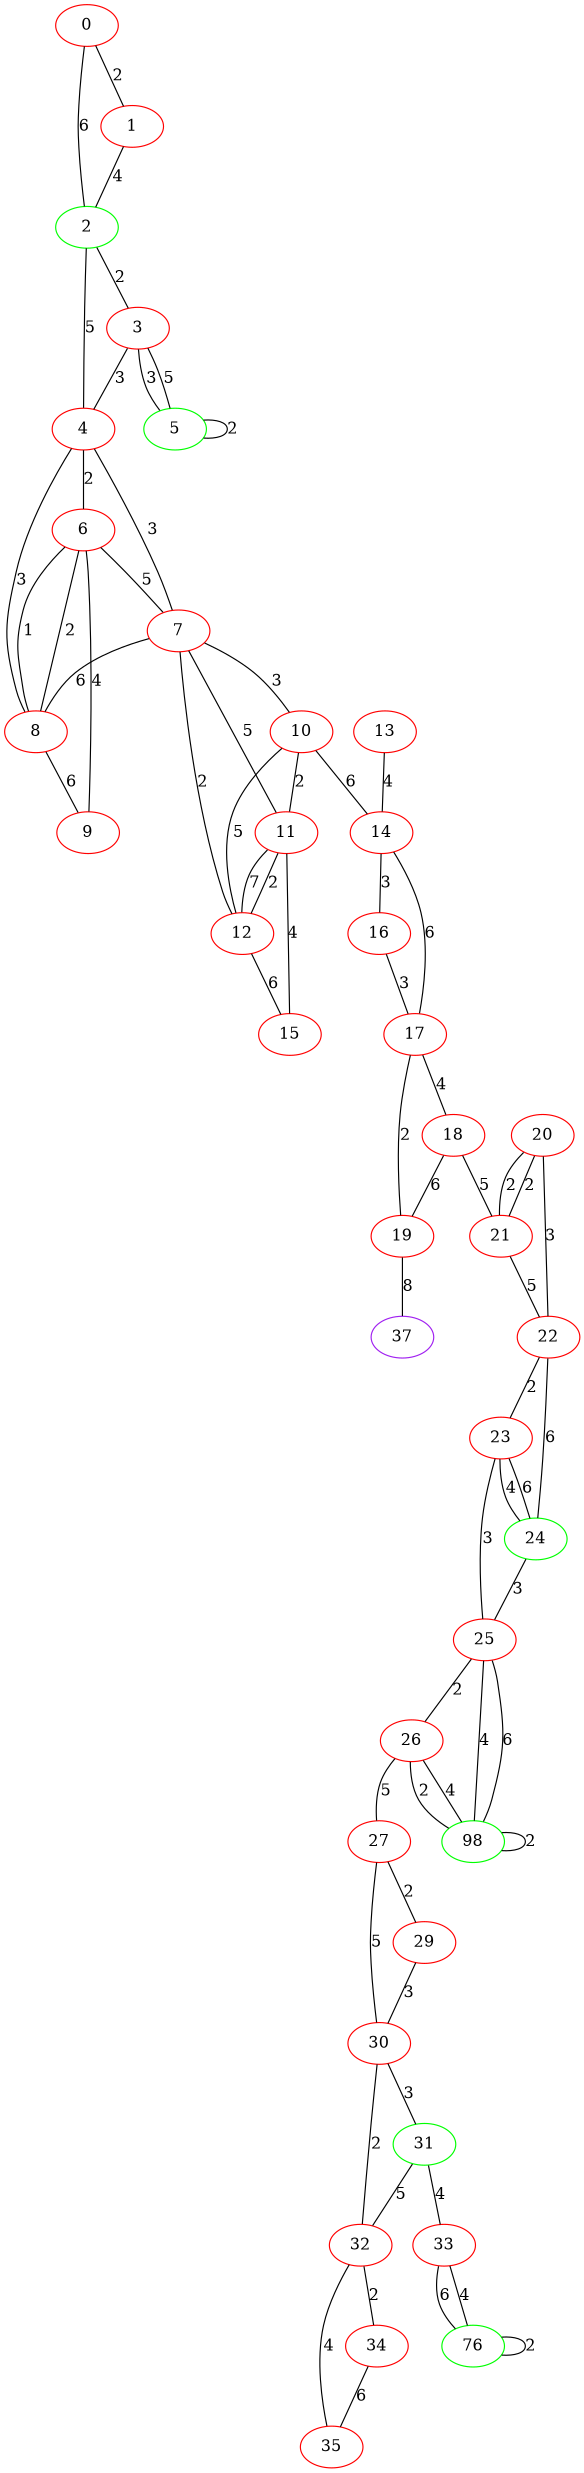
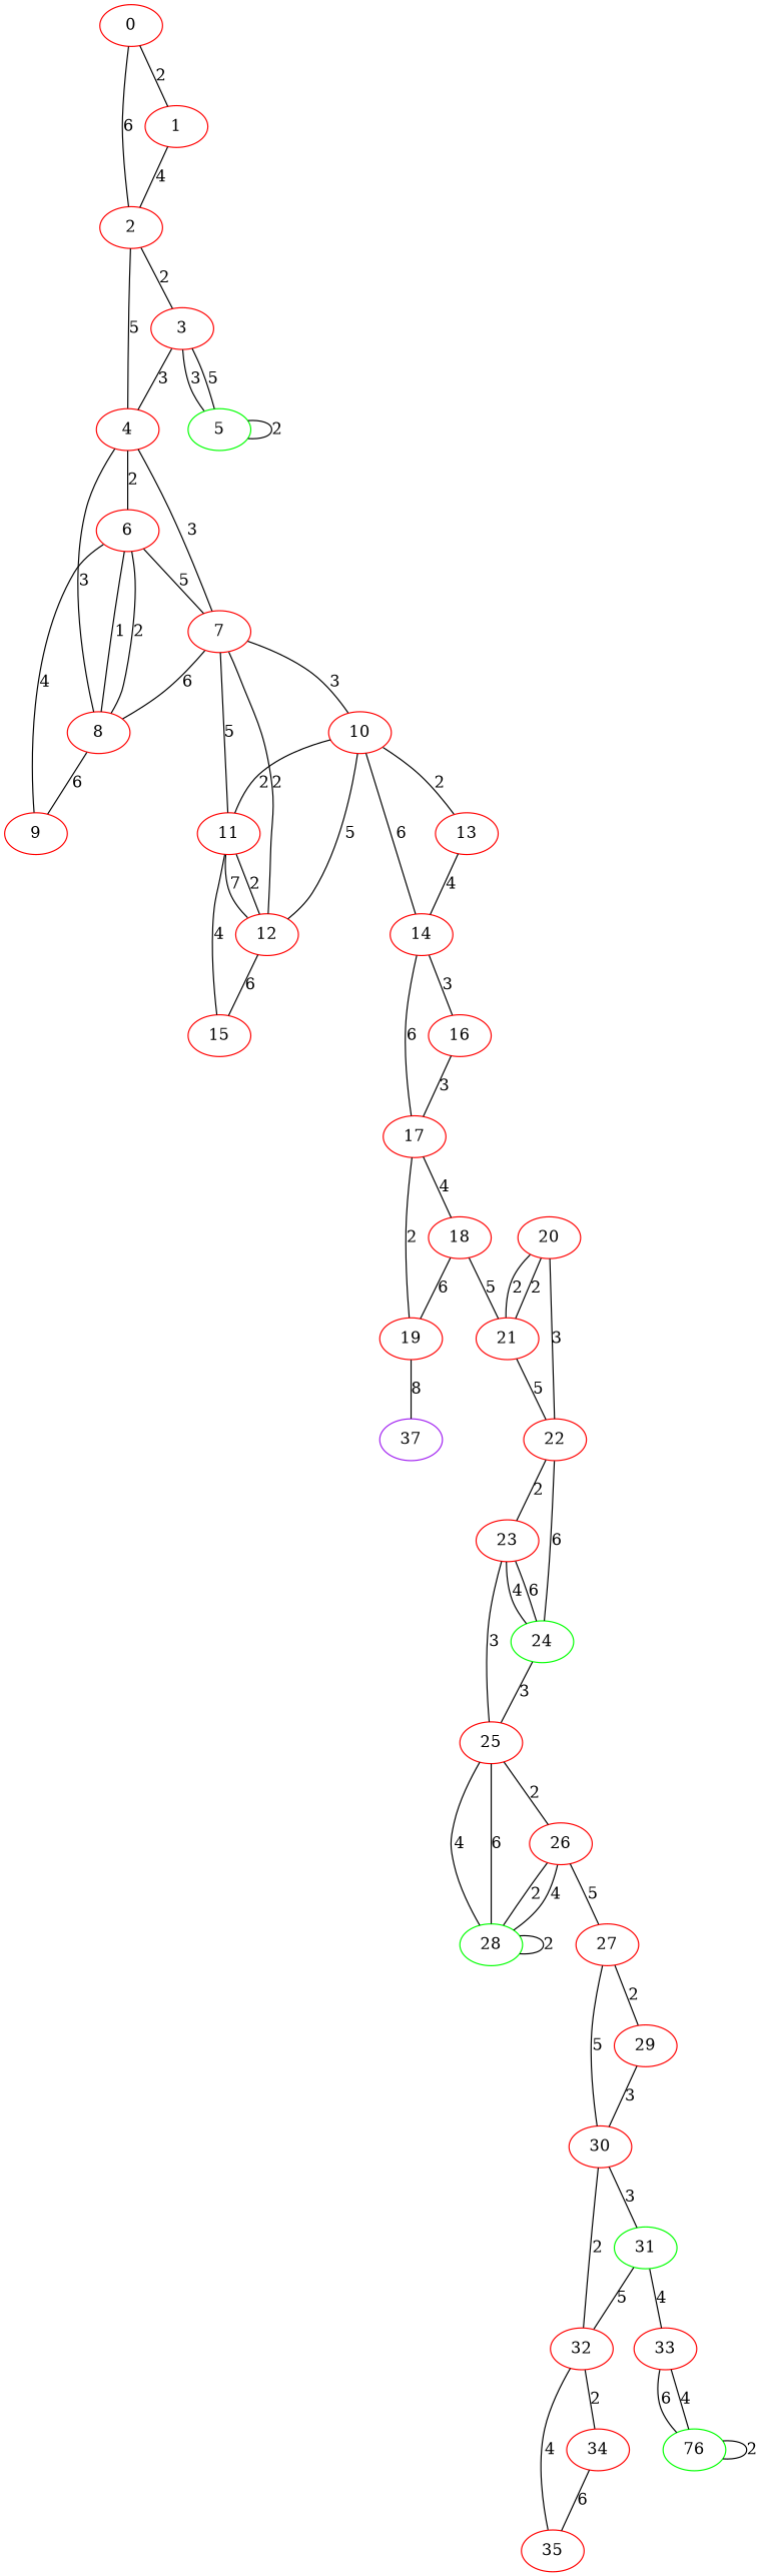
  graph {
    node [color=red weight=1]
    0
    1
-   2 [color=green]
+   2
    3
    4
    5 [color=green weight=2]
    6
    7
    8
    9
    10
    11
    12
    13
    14
    15
    16
    17
    18
    19
    21
    37 [color=purple weight=4]
    20
    22
    23
    24 [color=green weight=2]
    25
    26
-   28 [color=green weight=2 label=98]
+   28 [color=green weight=2]
    27
    29
    30
    31 [color=green]
    32
    33
    34
    35
    n38 [color=green label=76 weight=2]
    0 -- 1 [label=2]
    0 -- 2 [label=6]
    1 -- 2 [label=4]
    2 -- 3 [label=2]
    2 -- 4 [label=5]
    3 -- 4 [label=3]
    3 -- 5 [label=3]
    3 -- 5 [label=5]
    4 -- 6 [label=2]
    4 -- 7 [label=3]
    4 -- 8 [label=3]
    5 -- 5 [label=2]
    6 -- 7 [label=5]
    6 -- 8 [label=1]
    6 -- 8 [label=2]
    6 -- 9 [label=4]
    7 -- 8 [label=6]
    7 -- 10 [label=3]
    7 -- 11 [label=5]
    7 -- 12 [label=2]
    8 -- 9 [label=6]
    10 -- 11 [label=2]
    10 -- 12 [label=5]
+   10 -- 13 [label=2]
    10 -- 14 [label=6]
    11 -- 12 [label=7]
    11 -- 12 [label=2]
    11 -- 15 [label=4]
    12 -- 15 [label=6]
    13 -- 14 [label=4]
    14 -- 16 [label=3]
    14 -- 17 [label=6]
    16 -- 17 [label=3]
    17 -- 18 [label=4]
    17 -- 19 [label=2]
    18 -- 19 [label=6]
    18 -- 21 [label=5]
    19 -- 37 [label=8]
    21 -- 22 [label=5]
    20 -- 21 [label=2]
    20 -- 21 [label=2]
    20 -- 22 [label=3]
    22 -- 23 [label=2]
    22 -- 24 [label=6]
    23 -- 24 [label=4]
    23 -- 24 [label=6]
    23 -- 25 [label=3]
    24 -- 25 [label=3]
    25 -- 26 [label=2]
    25 -- 28 [label=4]
    25 -- 28 [label=6]
    26 -- 28 [label=2]
    26 -- 28 [label=4]
    26 -- 27 [label=5]
    28 -- 28 [label=2]
    27 -- 29 [label=2]
    27 -- 30 [label=5]
    29 -- 30 [label=3]
    30 -- 31 [label=3]
    30 -- 32 [label=2]
    31 -- 32 [label=5]
    31 -- 33 [label=4]
    32 -- 34 [label=2]
    32 -- 35 [label=4]
    33 -- n38 [label=6]
    33 -- n38 [label=4]
    34 -- 35 [label=6]
    n38 -- n38 [label=2]
  }
